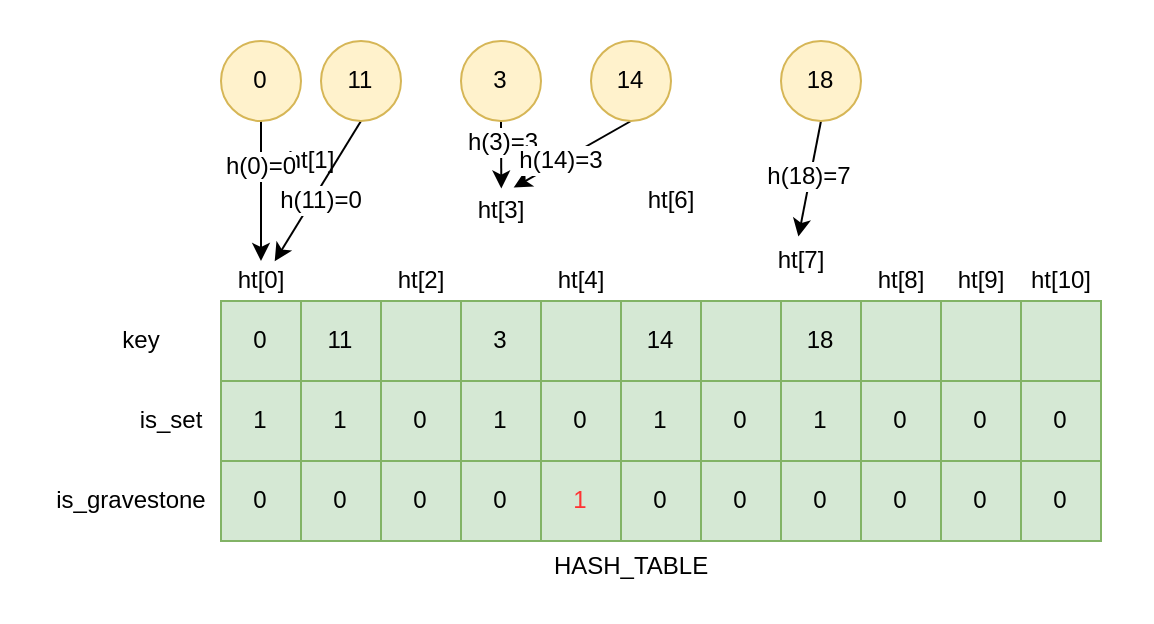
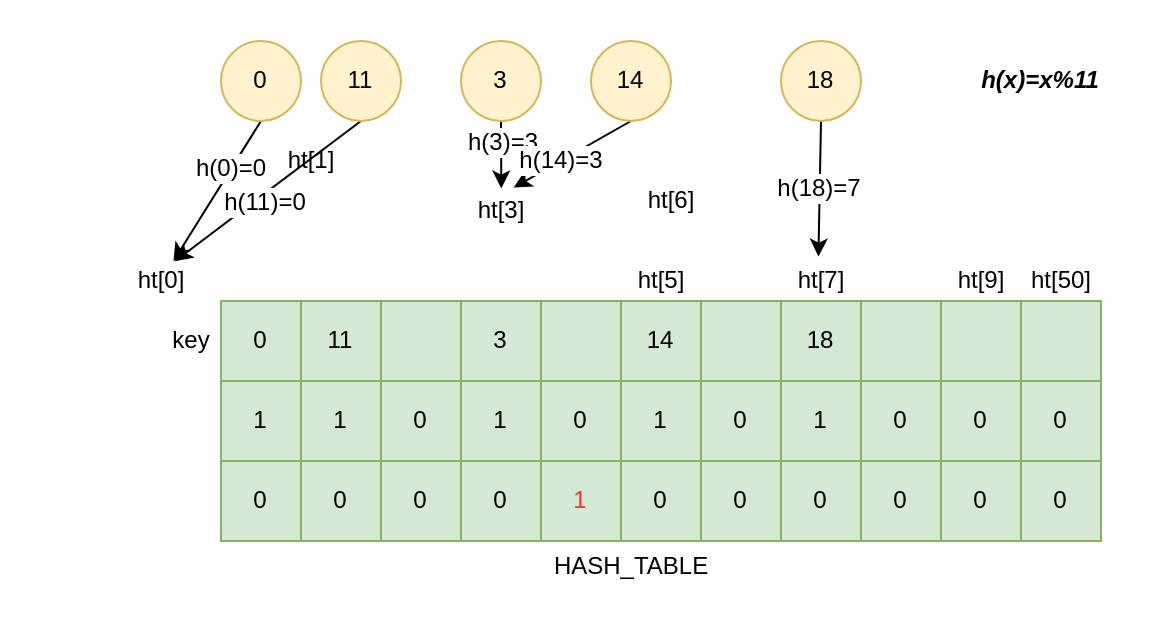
  <mxCell id="0" />
  <mxCell id="1" parent="0" />
  <mxCell id="2" value="0" style="rounded=0;whiteSpace=wrap;html=1;fillColor=#d5e8d4;strokeColor=#82b366;" parent="1" vertex="1"><mxGeometry x="110" y="150" width="40" height="40" as="geometry" /></mxCell>
  <mxCell id="3" value="11" style="rounded=0;whiteSpace=wrap;html=1;fillColor=#d5e8d4;strokeColor=#82b366;" parent="1" vertex="1"><mxGeometry x="150" y="150" width="40" height="40" as="geometry" /></mxCell>
  <mxCell id="4" value="" style="rounded=0;whiteSpace=wrap;html=1;fillColor=#d5e8d4;strokeColor=#82b366;" parent="1" vertex="1"><mxGeometry x="190" y="150" width="40" height="40" as="geometry" /></mxCell>
  <mxCell id="5" value="3" style="rounded=0;whiteSpace=wrap;html=1;fillColor=#d5e8d4;strokeColor=#82b366;" parent="1" vertex="1"><mxGeometry x="230" y="150" width="40" height="40" as="geometry" /></mxCell>
  <mxCell id="6" value="" style="rounded=0;whiteSpace=wrap;html=1;fillColor=#d5e8d4;strokeColor=#82b366;" parent="1" vertex="1"><mxGeometry x="270" y="150" width="40" height="40" as="geometry" /></mxCell>
  <mxCell id="7" value="14" style="rounded=0;whiteSpace=wrap;html=1;fillColor=#d5e8d4;strokeColor=#82b366;" parent="1" vertex="1"><mxGeometry x="310" y="150" width="40" height="40" as="geometry" /></mxCell>
  <mxCell id="8" value="" style="rounded=0;whiteSpace=wrap;html=1;fillColor=#d5e8d4;strokeColor=#82b366;" parent="1" vertex="1"><mxGeometry x="350" y="150" width="40" height="40" as="geometry" /></mxCell>
  <mxCell id="9" value="18" style="rounded=0;whiteSpace=wrap;html=1;fillColor=#d5e8d4;strokeColor=#82b366;" parent="1" vertex="1"><mxGeometry x="390" y="150" width="40" height="40" as="geometry" /></mxCell>
  <mxCell id="10" value="" style="rounded=0;whiteSpace=wrap;html=1;fillColor=#d5e8d4;strokeColor=#82b366;" parent="1" vertex="1"><mxGeometry x="430" y="150" width="40" height="40" as="geometry" /></mxCell>
  <mxCell id="11" value="" style="rounded=0;whiteSpace=wrap;html=1;fillColor=#d5e8d4;strokeColor=#82b366;" parent="1" vertex="1"><mxGeometry x="470" y="150" width="40" height="40" as="geometry" /></mxCell>
  <mxCell id="12" value="" style="rounded=0;whiteSpace=wrap;html=1;fillColor=#d5e8d4;strokeColor=#82b366;" parent="1" vertex="1"><mxGeometry x="510" y="150" width="40" height="40" as="geometry" /></mxCell>
  <mxCell id="13" value="&lt;font style=&quot;font-size: 12px;&quot;&gt;&lt;br&gt;HASH_TABLE&lt;/font&gt;" style="text;html=1;align=center;verticalAlign=middle;resizable=0;points=[];autosize=1;strokeColor=none;fillColor=none;fontSize=9;" parent="1" vertex="1"><mxGeometry x="270" y="260" width="90" height="30" as="geometry" /></mxCell>
  <mxCell id="14" value="1" style="rounded=0;whiteSpace=wrap;html=1;fillColor=#d5e8d4;strokeColor=#82b366;" parent="1" vertex="1"><mxGeometry x="110" y="190" width="40" height="40" as="geometry" /></mxCell>
  <mxCell id="15" value="1" style="rounded=0;whiteSpace=wrap;html=1;fillColor=#d5e8d4;strokeColor=#82b366;" parent="1" vertex="1"><mxGeometry x="150" y="190" width="40" height="40" as="geometry" /></mxCell>
  <mxCell id="16" value="0" style="rounded=0;whiteSpace=wrap;html=1;fillColor=#d5e8d4;strokeColor=#82b366;" parent="1" vertex="1"><mxGeometry x="190" y="190" width="40" height="40" as="geometry" /></mxCell>
  <mxCell id="17" value="1" style="rounded=0;whiteSpace=wrap;html=1;fillColor=#d5e8d4;strokeColor=#82b366;" parent="1" vertex="1"><mxGeometry x="230" y="190" width="40" height="40" as="geometry" /></mxCell>
  <mxCell id="18" value="0" style="rounded=0;whiteSpace=wrap;html=1;fillColor=#d5e8d4;strokeColor=#82b366;" parent="1" vertex="1"><mxGeometry x="270" y="190" width="40" height="40" as="geometry" /></mxCell>
  <mxCell id="19" value="1" style="rounded=0;whiteSpace=wrap;html=1;fillColor=#d5e8d4;strokeColor=#82b366;" parent="1" vertex="1"><mxGeometry x="310" y="190" width="40" height="40" as="geometry" /></mxCell>
  <mxCell id="20" value="0" style="rounded=0;whiteSpace=wrap;html=1;fillColor=#d5e8d4;strokeColor=#82b366;" parent="1" vertex="1"><mxGeometry x="350" y="190" width="40" height="40" as="geometry" /></mxCell>
  <mxCell id="21" value="1" style="rounded=0;whiteSpace=wrap;html=1;fillColor=#d5e8d4;strokeColor=#82b366;" parent="1" vertex="1"><mxGeometry x="390" y="190" width="40" height="40" as="geometry" /></mxCell>
  <mxCell id="22" value="0" style="rounded=0;whiteSpace=wrap;html=1;fillColor=#d5e8d4;strokeColor=#82b366;" parent="1" vertex="1"><mxGeometry x="430" y="190" width="40" height="40" as="geometry" /></mxCell>
  <mxCell id="23" value="0" style="rounded=0;whiteSpace=wrap;html=1;fillColor=#d5e8d4;strokeColor=#82b366;" parent="1" vertex="1"><mxGeometry x="470" y="190" width="40" height="40" as="geometry" /></mxCell>
  <mxCell id="24" value="0" style="rounded=0;whiteSpace=wrap;html=1;fillColor=#d5e8d4;strokeColor=#82b366;" parent="1" vertex="1"><mxGeometry x="510" y="190" width="40" height="40" as="geometry" /></mxCell>
- <mxCell id="25" value="ht[0]" style="text;html=1;align=center;verticalAlign=middle;resizable=0;points=[];autosize=1;strokeColor=none;fillColor=none;fontSize=12;" parent="1" vertex="1"><mxGeometry x="110" y="130" width="40" height="20" as="geometry" /></mxCell>
+ <mxCell id="25" value="ht[0]" style="text;html=1;align=center;verticalAlign=middle;resizable=0;points=[];autosize=1;strokeColor=none;fillColor=none;fontSize=12;" parent="1" vertex="1"><mxGeometry x="60" y="130" width="40" height="20" as="geometry" /></mxCell>
  <mxCell id="26" value="ht[1]" style="text;html=1;align=center;verticalAlign=middle;resizable=0;points=[];autosize=1;strokeColor=none;fillColor=none;fontSize=12;" parent="1" vertex="1"><mxGeometry x="135" y="70" width="40" height="20" as="geometry" /></mxCell>
- <mxCell id="27" value="ht[2]" style="text;html=1;align=center;verticalAlign=middle;resizable=0;points=[];autosize=1;strokeColor=none;fillColor=none;fontSize=12;" parent="1" vertex="1"><mxGeometry x="190" y="130" width="40" height="20" as="geometry" /></mxCell>
  <mxCell id="28" value="ht[3]" style="text;html=1;align=center;verticalAlign=middle;resizable=0;points=[];autosize=1;strokeColor=none;fillColor=none;fontSize=12;" parent="1" vertex="1"><mxGeometry x="230" y="95" width="40" height="20" as="geometry" /></mxCell>
- <mxCell id="29" value="ht[4]" style="text;html=1;align=center;verticalAlign=middle;resizable=0;points=[];autosize=1;strokeColor=none;fillColor=none;fontSize=12;" parent="1" vertex="1"><mxGeometry x="270" y="130" width="40" height="20" as="geometry" /></mxCell>
+ <mxCell id="30" value="ht[5]" style="text;html=1;align=center;verticalAlign=middle;resizable=0;points=[];autosize=1;strokeColor=none;fillColor=none;fontSize=12;" parent="1" vertex="1"><mxGeometry x="310" y="130" width="40" height="20" as="geometry" /></mxCell>
  <mxCell id="31" value="ht[6]" style="text;html=1;align=center;verticalAlign=middle;resizable=0;points=[];autosize=1;strokeColor=none;fillColor=none;fontSize=12;" parent="1" vertex="1"><mxGeometry x="315" y="90" width="40" height="20" as="geometry" /></mxCell>
- <mxCell id="32" value="ht[7]" style="text;html=1;align=center;verticalAlign=middle;resizable=0;points=[];autosize=1;strokeColor=none;fillColor=none;fontSize=12;" parent="1" vertex="1"><mxGeometry x="380" y="120" width="40" height="20" as="geometry" /></mxCell>
- <mxCell id="33" value="ht[8]" style="text;html=1;align=center;verticalAlign=middle;resizable=0;points=[];autosize=1;strokeColor=none;fillColor=none;fontSize=12;" parent="1" vertex="1"><mxGeometry x="430" y="130" width="40" height="20" as="geometry" /></mxCell>
+ <mxCell id="32" value="ht[7]" style="text;html=1;align=center;verticalAlign=middle;resizable=0;points=[];autosize=1;strokeColor=none;fillColor=none;fontSize=12;" parent="1" vertex="1"><mxGeometry x="390" y="130" width="40" height="20" as="geometry" /></mxCell>
  <mxCell id="34" value="ht[9]" style="text;html=1;align=center;verticalAlign=middle;resizable=0;points=[];autosize=1;strokeColor=none;fillColor=none;fontSize=12;" parent="1" vertex="1"><mxGeometry x="470" y="130" width="40" height="20" as="geometry" /></mxCell>
- <mxCell id="35" value="ht[10]" style="text;html=1;align=center;verticalAlign=middle;resizable=0;points=[];autosize=1;strokeColor=none;fillColor=none;fontSize=12;" parent="1" vertex="1"><mxGeometry x="505" y="130" width="50" height="20" as="geometry" /></mxCell>
- <mxCell id="36" value="key" style="text;html=1;align=center;verticalAlign=middle;resizable=0;points=[];autosize=1;strokeColor=none;fillColor=none;fontSize=12;" parent="1" vertex="1"><mxGeometry x="55" y="160" width="30" height="20" as="geometry" /></mxCell>
- <mxCell id="37" value="is_set" style="text;html=1;align=center;verticalAlign=middle;resizable=0;points=[];autosize=1;strokeColor=none;fillColor=none;fontSize=12;" parent="1" vertex="1"><mxGeometry x="60" y="200" width="50" height="20" as="geometry" /></mxCell>
- <mxCell id="38" value="is_gravestone" style="text;html=1;align=center;verticalAlign=middle;resizable=0;points=[];autosize=1;strokeColor=none;fillColor=none;fontSize=12;" parent="1" vertex="1"><mxGeometry x="20" y="240" width="90" height="20" as="geometry" /></mxCell>
+ <mxCell id="35" value="ht[50]" style="text;html=1;align=center;verticalAlign=middle;resizable=0;points=[];autosize=1;strokeColor=none;fillColor=none;fontSize=12;" parent="1" vertex="1"><mxGeometry x="505" y="130" width="50" height="20" as="geometry" /></mxCell>
+ <mxCell id="36" value="key" style="text;html=1;align=center;verticalAlign=middle;resizable=0;points=[];autosize=1;strokeColor=none;fillColor=none;fontSize=12;" parent="1" vertex="1"><mxGeometry x="80" y="160" width="30" height="20" as="geometry" /></mxCell>
  <mxCell id="39" value="0" style="rounded=0;whiteSpace=wrap;html=1;fillColor=#d5e8d4;strokeColor=#82b366;" parent="1" vertex="1"><mxGeometry x="110" y="230" width="40" height="40" as="geometry" /></mxCell>
  <mxCell id="40" value="0" style="rounded=0;whiteSpace=wrap;html=1;fillColor=#d5e8d4;strokeColor=#82b366;" parent="1" vertex="1"><mxGeometry x="150" y="230" width="40" height="40" as="geometry" /></mxCell>
  <mxCell id="41" value="0" style="rounded=0;whiteSpace=wrap;html=1;fillColor=#d5e8d4;strokeColor=#82b366;" parent="1" vertex="1"><mxGeometry x="190" y="230" width="40" height="40" as="geometry" /></mxCell>
  <mxCell id="42" value="0" style="rounded=0;whiteSpace=wrap;html=1;fillColor=#d5e8d4;strokeColor=#82b366;" parent="1" vertex="1"><mxGeometry x="230" y="230" width="40" height="40" as="geometry" /></mxCell>
  <mxCell id="43" value="&lt;font color=&quot;#ff3333&quot;&gt;1&lt;/font&gt;" style="rounded=0;whiteSpace=wrap;html=1;fillColor=#d5e8d4;strokeColor=#82b366;" parent="1" vertex="1"><mxGeometry x="270" y="230" width="40" height="40" as="geometry" /></mxCell>
  <mxCell id="44" value="0" style="rounded=0;whiteSpace=wrap;html=1;fillColor=#d5e8d4;strokeColor=#82b366;" parent="1" vertex="1"><mxGeometry x="310" y="230" width="40" height="40" as="geometry" /></mxCell>
  <mxCell id="45" value="0" style="rounded=0;whiteSpace=wrap;html=1;fillColor=#d5e8d4;strokeColor=#82b366;" parent="1" vertex="1"><mxGeometry x="350" y="230" width="40" height="40" as="geometry" /></mxCell>
  <mxCell id="46" value="0" style="rounded=0;whiteSpace=wrap;html=1;fillColor=#d5e8d4;strokeColor=#82b366;" parent="1" vertex="1"><mxGeometry x="390" y="230" width="40" height="40" as="geometry" /></mxCell>
  <mxCell id="47" value="0" style="rounded=0;whiteSpace=wrap;html=1;fillColor=#d5e8d4;strokeColor=#82b366;" parent="1" vertex="1"><mxGeometry x="430" y="230" width="40" height="40" as="geometry" /></mxCell>
  <mxCell id="48" value="0" style="rounded=0;whiteSpace=wrap;html=1;fillColor=#d5e8d4;strokeColor=#82b366;" parent="1" vertex="1"><mxGeometry x="470" y="230" width="40" height="40" as="geometry" /></mxCell>
  <mxCell id="49" value="0" style="rounded=0;whiteSpace=wrap;html=1;fillColor=#d5e8d4;strokeColor=#82b366;" parent="1" vertex="1"><mxGeometry x="510" y="230" width="40" height="40" as="geometry" /></mxCell>
  <mxCell id="50" value="h(0)=0" style="edgeStyle=none;rounded=0;orthogonalLoop=1;jettySize=auto;html=1;exitX=0.5;exitY=1;exitDx=0;exitDy=0;fontSize=12;" parent="1" source="51" target="25" edge="1"><mxGeometry x="-0.333" relative="1" as="geometry"><mxPoint x="150" as="targetPoint" y="-50" /><mxPoint as="offset" /></mxGeometry></mxCell>
  <mxCell id="51" value="0" style="ellipse;whiteSpace=wrap;html=1;fontSize=12;fillColor=#fff2cc;strokeColor=#d6b656;" parent="1" vertex="1"><mxGeometry x="110" y="20" width="40" height="40" as="geometry" /></mxCell>
  <mxCell id="52" value="h(11)=0" style="edgeStyle=none;rounded=0;orthogonalLoop=1;jettySize=auto;html=1;exitX=0.5;exitY=1;exitDx=0;exitDy=0;fontSize=12;entryX=0.671;entryY=0.009;entryDx=0;entryDy=0;entryPerimeter=0;" parent="1" source="53" target="25" edge="1"><mxGeometry x="0.081" y="4" relative="1" as="geometry"><mxPoint x="180" y="120" as="targetPoint" /><mxPoint as="offset" /></mxGeometry></mxCell>
  <mxCell id="53" value="11" style="ellipse;whiteSpace=wrap;html=1;fontSize=12;fillColor=#fff2cc;strokeColor=#d6b656;" parent="1" vertex="1"><mxGeometry x="160" y="20" width="40" height="40" as="geometry" /></mxCell>
  <mxCell id="54" style="edgeStyle=none;rounded=0;orthogonalLoop=1;jettySize=auto;html=1;exitX=0.5;exitY=1;exitDx=0;exitDy=0;entryX=0.504;entryY=-0.062;entryDx=0;entryDy=0;entryPerimeter=0;fontSize=12;" parent="1" source="56" target="28" edge="1"><mxGeometry relative="1" as="geometry" /></mxCell>
  <mxCell id="55" value="h(3)=3" style="edgeLabel;html=1;align=center;verticalAlign=middle;resizable=0;points=[];fontSize=12;" parent="54" vertex="1" connectable="0"><mxGeometry x="-0.357" relative="1" as="geometry"><mxPoint as="offset" /></mxGeometry></mxCell>
  <mxCell id="56" value="3" style="ellipse;whiteSpace=wrap;html=1;fontSize=12;fillColor=#fff2cc;strokeColor=#d6b656;" parent="1" vertex="1"><mxGeometry x="230" y="20" width="40" height="40" as="geometry" /></mxCell>
  <mxCell id="57" value="h(14)=3" style="edgeStyle=none;rounded=0;orthogonalLoop=1;jettySize=auto;html=1;exitX=0.5;exitY=1;exitDx=0;exitDy=0;entryX=0.658;entryY=-0.086;entryDx=0;entryDy=0;entryPerimeter=0;fontSize=12;" parent="1" source="58" target="28" edge="1"><mxGeometry x="0.181" relative="1" as="geometry"><mxPoint as="offset" /></mxGeometry></mxCell>
  <mxCell id="58" value="14" style="ellipse;whiteSpace=wrap;html=1;fontSize=12;fillColor=#fff2cc;strokeColor=#d6b656;" parent="1" vertex="1"><mxGeometry x="295" y="20" width="40" height="40" as="geometry" /></mxCell>
  <mxCell id="59" value="&lt;font color=&quot;#000000&quot;&gt;h(18)=7&lt;/font&gt;" style="edgeStyle=none;rounded=0;orthogonalLoop=1;jettySize=auto;html=1;exitX=0.5;exitY=1;exitDx=0;exitDy=0;entryX=0.468;entryY=-0.11;entryDx=0;entryDy=0;entryPerimeter=0;fontSize=12;fontColor=#FF3333;" parent="1" source="60" target="32" edge="1"><mxGeometry relative="1" as="geometry" /></mxCell>
  <mxCell id="60" value="18" style="ellipse;whiteSpace=wrap;html=1;fontSize=12;fillColor=#fff2cc;strokeColor=#d6b656;" parent="1" vertex="1"><mxGeometry x="390" y="20" width="40" height="40" as="geometry" /></mxCell>
+ <mxCell id="61" value="&lt;i&gt;&lt;b&gt;h(x)=x%11&lt;/b&gt;&lt;/i&gt;" style="text;html=1;strokeColor=none;fillColor=none;align=center;verticalAlign=middle;whiteSpace=wrap;rounded=0;fontSize=12;fontColor=#000000;" parent="1" vertex="1"><mxGeometry x="490" y="25" width="60" height="30" as="geometry" /></mxCell>
